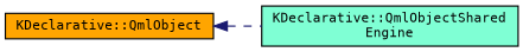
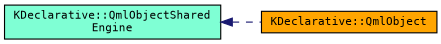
  digraph {
    rankdir=LR
    fontname="DejaVu Sans Mono"
    node [color=black fontname="DejaVu Sans Mono" fontsize=10 shape=record style=filled]
    n1 [fillcolor=orange height=0.2 label="KDeclarative::QmlObject" width=0.4]
    n2 [fillcolor=aquamarine height=0.2 label="KDeclarative::QmlObjectShared\lEngine" width=0.4]
-   n1 -> n2 [color=midnightblue dir=back fontname="DejaVu Sans Mono" fontsize=10 labelfontname=Helvetica labelfontsize=10 style=dashed]
+   n2 -> n1 [color=midnightblue dir=back fontname="DejaVu Sans Mono" fontsize=10 labelfontname=Helvetica labelfontsize=10 style=dashed]
  }
